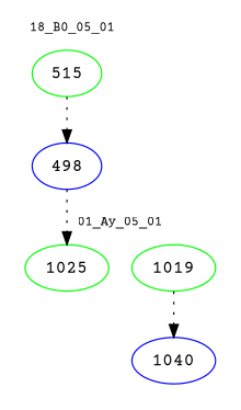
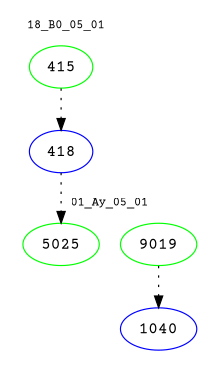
  digraph {
    fontname="Courier Prime"
    node [color=green fontname="Courier Prime"]
    edge [color=black fontname="Courier Prime" style=dotted]
-   n1 [label=1019]
-   n2 [label=1025]
+   n1 [label=9019]
+   n2 [label=5025]
    n3 [color=blue label=1040]
-   n4 [label=515]
-   n5 [color=blue label=498]
+   n4 [label=415]
+   n5 [color=blue label=418]
    subgraph cluster_1 {
      color=white
      fontsize=10
      label="01_Ay_05_01"
      n1
      n2
      n3
    }
    subgraph cluster_2 {
      color=white
      fontsize=10
      label="18_B0_05_01"
      n4
      n5
    }
    n1 -> n3
    n4 -> n5
    n5 -> n2
  }
